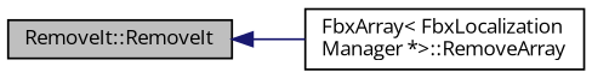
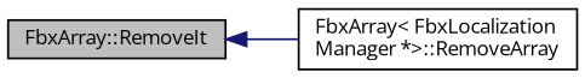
  digraph {
    rankdir=LR
    fontname="Open Sans"
    node [color=black fontname="Open Sans" fontsize=10 shape=record style=filled]
-   n1 [fillcolor=grey75 fontcolor=black height=0.2 label="RemoveIt::RemoveIt" width=0.4]
+   n1 [fillcolor=grey75 fontcolor=black height=0.2 label="FbxArray::RemoveIt" width=0.4]
    n2 [fillcolor=white height=0.2 label="FbxArray\< FbxLocalization\lManager *\>::RemoveArray" width=0.4]
    n1 -> n2 [color=midnightblue dir=back fontname="Open Sans" fontsize=10 labelfontname=Helvetica labelfontsize=10 style=solid]
  }
